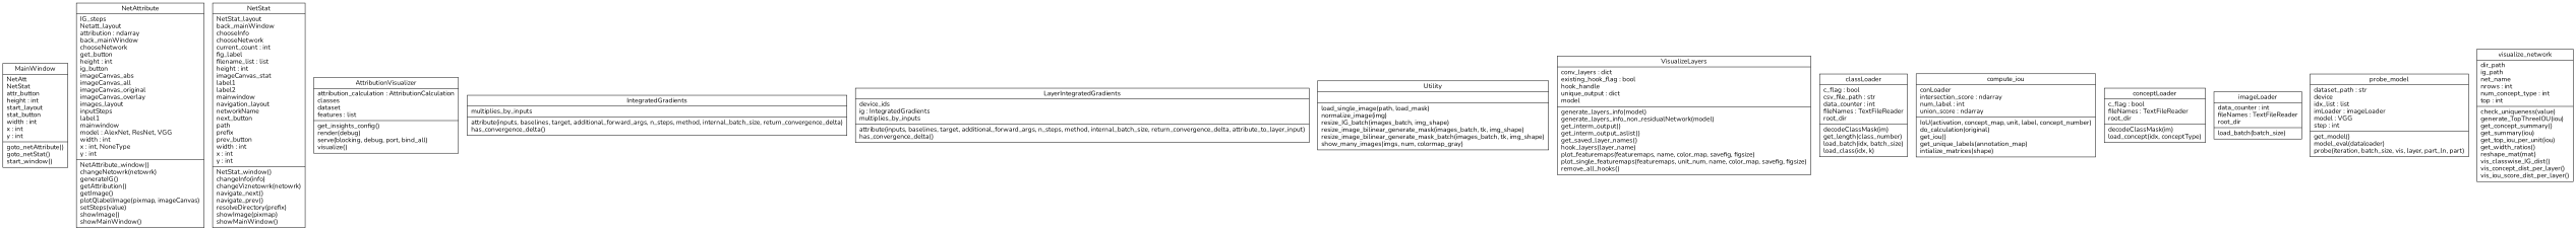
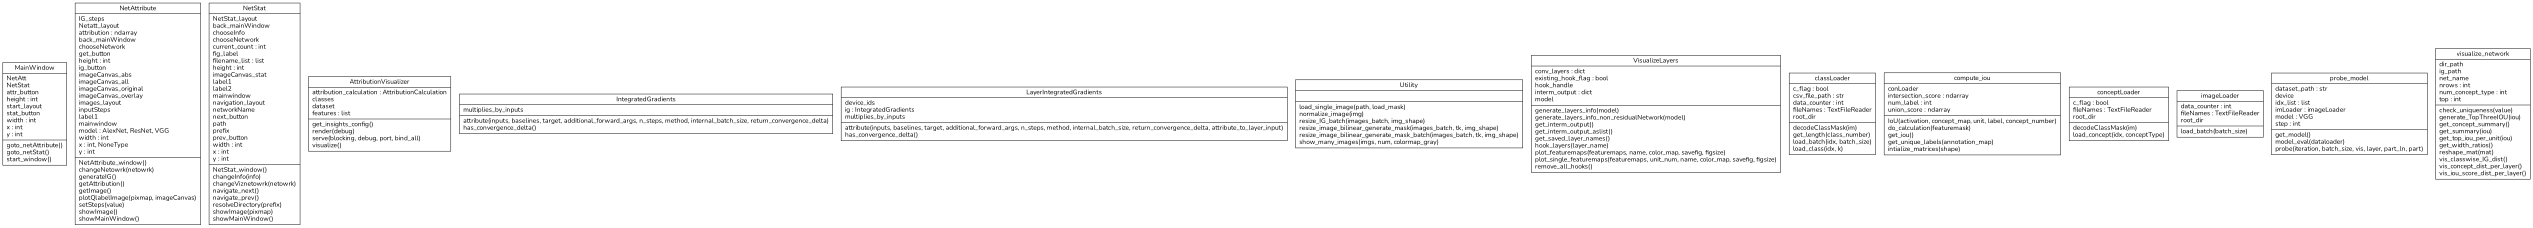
  digraph {
    rankdir=BT
    fontname=Nunito
    node [shape=record fontname=Nunito]
    n1 [label="{MainWindow|NetAtt\lNetStat\lattr_button\lheight : int\lstart_layout\lstat_button\lwidth : int\lx : int\ly : int\l|goto_netAttribute()\lgoto_netStat()\lstart_window()\l}"]
    n2 [label="{NetAttribute|IG_steps\lNetatt_layout\lattribution : ndarray\lback_mainWindow\lchooseNetwork\lget_button\lheight : int\lig_button\limageCanvas_abs\limageCanvas_all\limageCanvas_original\limageCanvas_overlay\limages_layout\linputSteps\llabel1\lmainwindow\lmodel : AlexNet, ResNet, VGG\lwidth : int\lx : int, NoneType\ly : int\l|NetAttribute_window()\lchangeNetowrk(netowrk)\lgenerateIG()\lgetAttribution()\lgetImage()\lplotQlabelImage(pixmap, imageCanvas)\lsetSteps(value)\lshowImage()\lshowMainWindow()\l}"]
    n3 [label="{NetStat|NetStat_layout\lback_mainWindow\lchooseInfo\lchooseNetwork\lcurrent_count : int\lfig_label\lfilename_list : list\lheight : int\limageCanvas_stat\llabel1\llabel2\lmainwindow\lnavigation_layout\lnetworkName\lnext_button\lpath\lprefix\lprev_button\lwidth : int\lx : int\ly : int\l|NetStat_window()\lchangeInfo(info)\lchangeViznetowrk(netowrk)\lnavigate_next()\lnavigate_prev()\lresolveDirectory(prefix)\lshowImage(pixmap)\lshowMainWindow()\l}"]
    n4 [label="{AttributionVisualizer|attribution_calculation : AttributionCalculation\lclasses\ldataset\lfeatures : list\l|get_insights_config()\lrender(debug)\lserve(blocking, debug, port, bind_all)\lvisualize()\l}"]
    n5 [label="{IntegratedGradients|multiplies_by_inputs\l|attribute(inputs, baselines, target, additional_forward_args, n_steps, method, internal_batch_size, return_convergence_delta)\lhas_convergence_delta()\l}"]
    n6 [label="{LayerIntegratedGradients|device_ids\lig : IntegratedGradients\lmultiplies_by_inputs\l|attribute(inputs, baselines, target, additional_forward_args, n_steps, method, internal_batch_size, return_convergence_delta, attribute_to_layer_input)\lhas_convergence_delta()\l}"]
    n7 [label="{Utility|\l|load_single_image(path, load_mask)\lnormalize_image(img)\lresize_IG_batch(images_batch, img_shape)\lresize_image_bilinear_generate_mask(images_batch, tk, img_shape)\lresize_image_bilinear_generate_mask_batch(images_batch, tk, img_shape)\lshow_many_images(imgs, num, colormap_gray)\l}"]
-   n8 [label="{VisualizeLayers|conv_layers : dict\lexisting_hook_flag : bool\lhook_handle\lunique_output : dict\lmodel\l|generate_layers_info(model)\lgenerate_layers_info_non_residualNetwork(model)\lget_interm_output()\lget_interm_output_aslist()\lget_saved_layer_names()\lhook_layers(layer_name)\lplot_featuremaps(featuremaps, name, color_map, savefig, figsize)\lplot_single_featuremaps(featuremaps, unit_num, name, color_map, savefig, figsize)\lremove_all_hooks()\l}"]
+   n8 [label="{VisualizeLayers|conv_layers : dict\lexisting_hook_flag : bool\lhook_handle\linterm_output : dict\lmodel\l|generate_layers_info(model)\lgenerate_layers_info_non_residualNetwork(model)\lget_interm_output()\lget_interm_output_aslist()\lget_saved_layer_names()\lhook_layers(layer_name)\lplot_featuremaps(featuremaps, name, color_map, savefig, figsize)\lplot_single_featuremaps(featuremaps, unit_num, name, color_map, savefig, figsize)\lremove_all_hooks()\l}"]
    n9 [label="{classLoader|c_flag : bool\lcsv_file_path : str\ldata_counter : int\lfileNames : TextFileReader\lroot_dir\l|decodeClassMask(im)\lget_length(class_number)\lload_batch(idx, batch_size)\lload_class(idx, k)\l}"]
-   n10 [label="{compute_iou|conLoader\lintersection_score : ndarray\lnum_label : int\lunion_score : ndarray\l|IoU(activation, concept_map, unit, label, concept_number)\ldo_calculation(original)\lget_iou()\lget_unique_labels(annotation_map)\lintialize_matrices(shape)\l}"]
+   n10 [label="{compute_iou|conLoader\lintersection_score : ndarray\lnum_label : int\lunion_score : ndarray\l|IoU(activation, concept_map, unit, label, concept_number)\ldo_calculation(featuremask)\lget_iou()\lget_unique_labels(annotation_map)\lintialize_matrices(shape)\l}"]
    n11 [label="{conceptLoader|c_flag : bool\lfileNames : TextFileReader\lroot_dir\l|decodeClassMask(im)\lload_concept(idx, conceptType)\l}"]
    n12 [label="{imageLoader|data_counter : int\lfileNames : TextFileReader\lroot_dir\l|load_batch(batch_size)\l}"]
    n13 [label="{probe_model|dataset_path : str\ldevice\lidx_list : list\limLoader : imageLoader\lmodel : VGG\lstep : int\l|get_model()\lmodel_eval(dataloader)\lprobe(iteration, batch_size, vis, layer, part_ln, part)\l}"]
    n14 [label="{visualize_network|dir_path\lig_path\lnet_name\lnrows : int\lnum_concept_type : int\ltop : int\l|check_uniqueness(value)\lgenerate_TopThreeIOU(iou)\lget_concept_summary()\lget_summary(iou)\lget_top_iou_per_unit(iou)\lget_width_ratios()\lreshape_mat(mat)\lvis_classwise_IG_dist()\lvis_concept_dist_per_layer()\lvis_iou_score_dist_per_layer()\l}"]
  }
